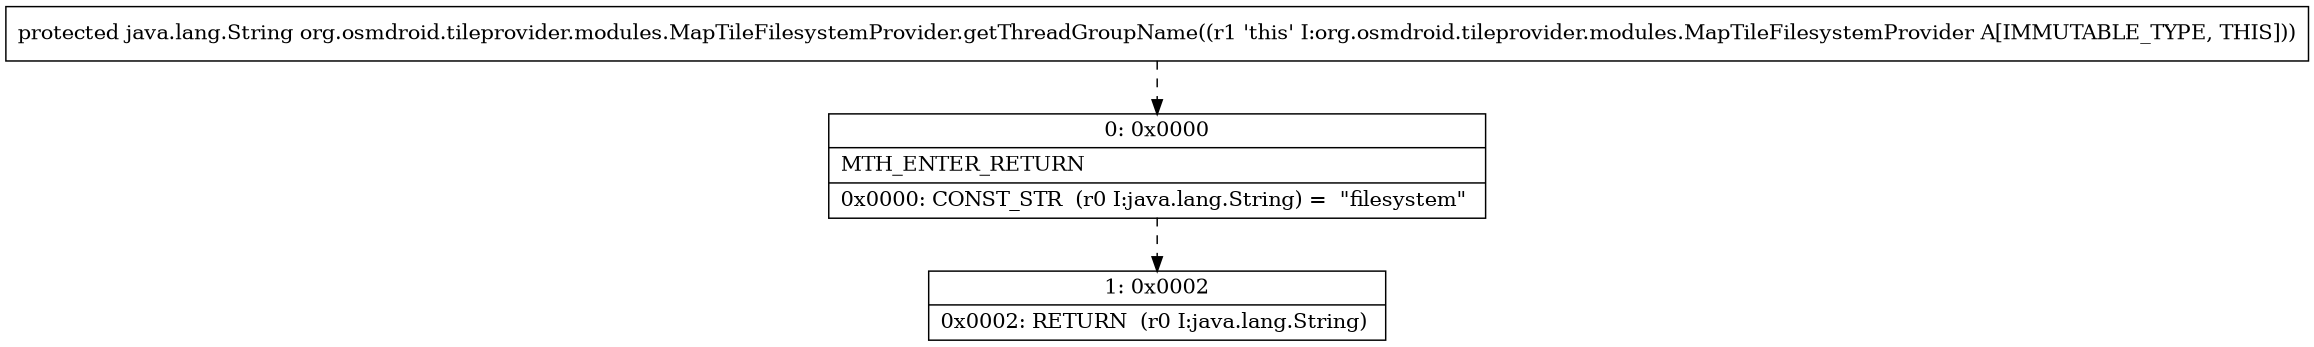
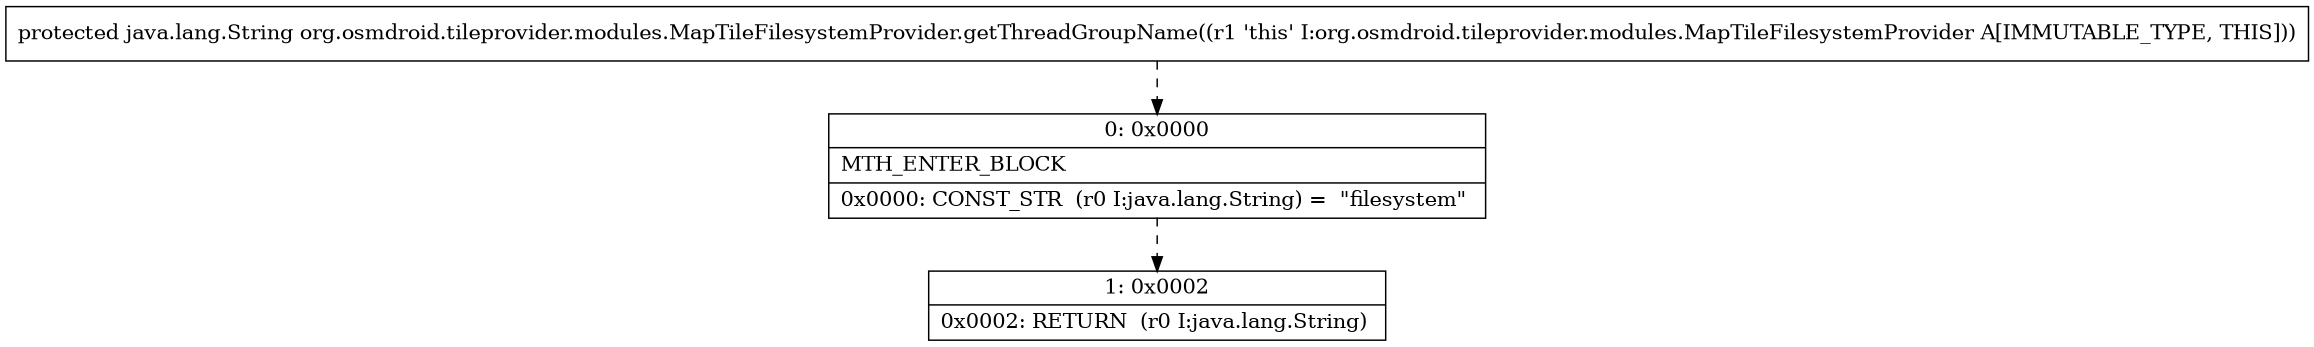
  digraph {
    node [shape=record]
    edge [style=dashed]
-   n1 [label="{0\:\ 0x0000|MTH_ENTER_RETURN\l|0x0000: CONST_STR  (r0 I:java.lang.String) =  \"filesystem\" \l}"]
+   n1 [label="{0\:\ 0x0000|MTH_ENTER_BLOCK\l|0x0000: CONST_STR  (r0 I:java.lang.String) =  \"filesystem\" \l}"]
    n2 [label="{1\:\ 0x0002|0x0002: RETURN  (r0 I:java.lang.String) \l}"]
    n3 [label="{protected java.lang.String org.osmdroid.tileprovider.modules.MapTileFilesystemProvider.getThreadGroupName((r1 'this' I:org.osmdroid.tileprovider.modules.MapTileFilesystemProvider A[IMMUTABLE_TYPE, THIS])) }"]
    n1 -> n2
    n3 -> n1
  }
